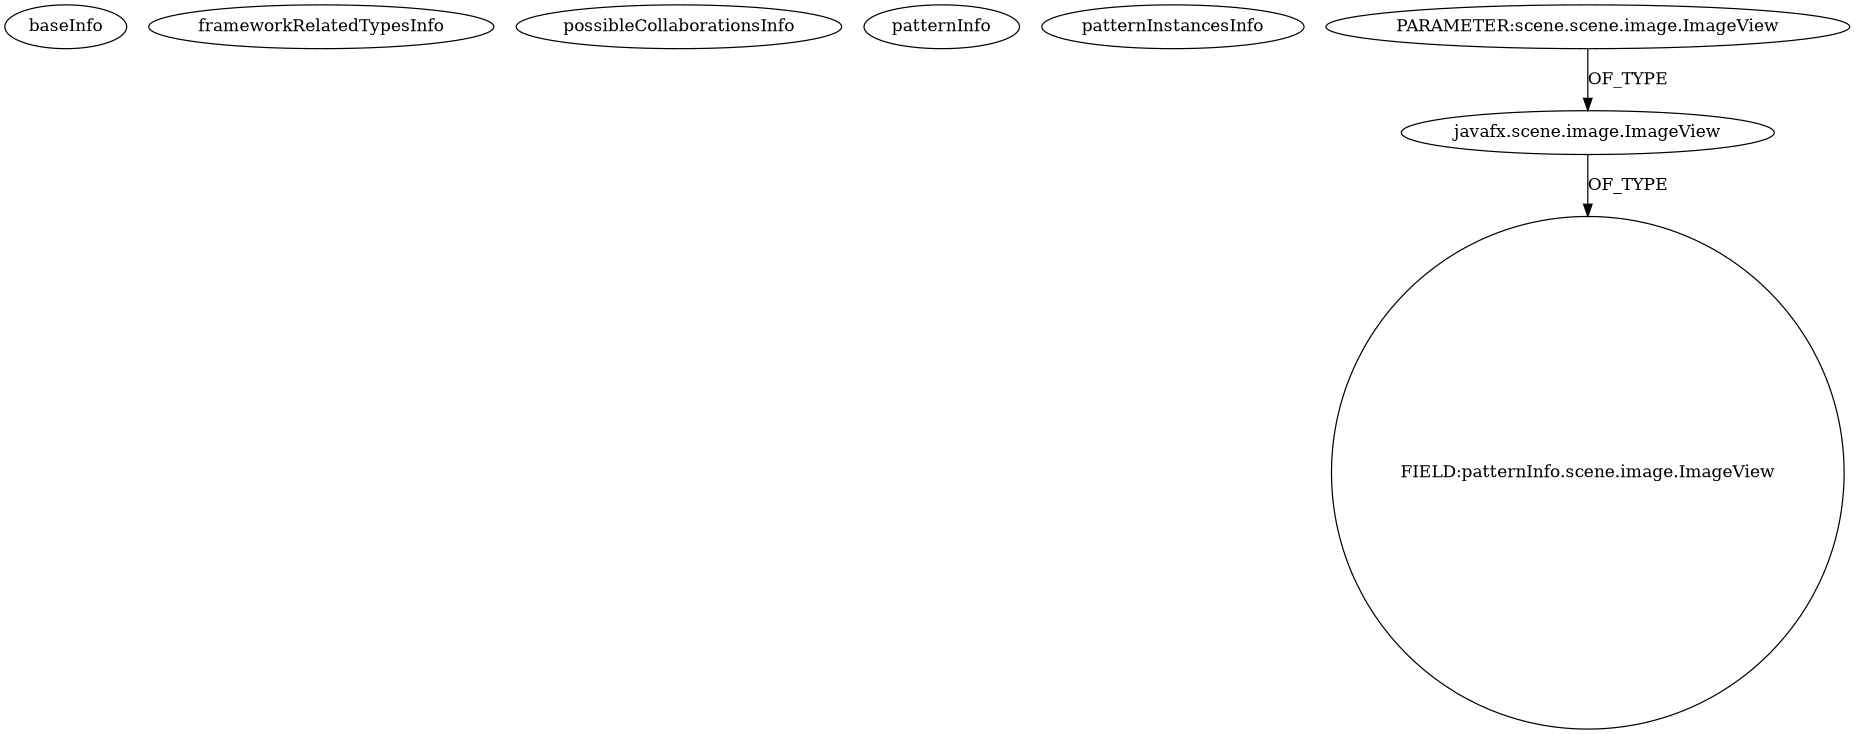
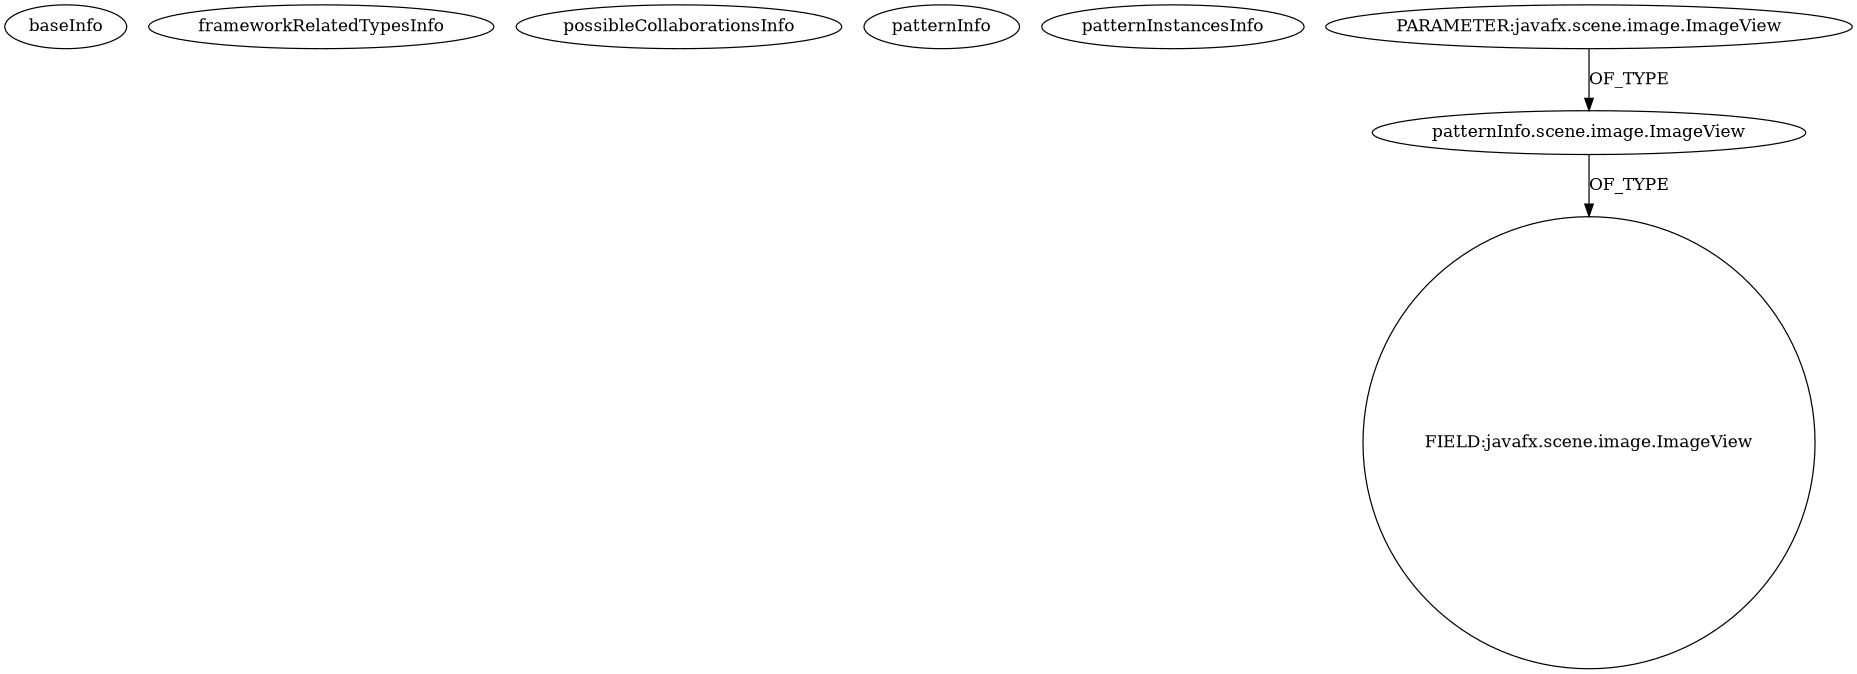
  digraph {
    baseInfo [category=pattern graphId=3835 isAnonymous=false possibleRelation=false]
    frameworkRelatedTypesInfo
    possibleCollaborationsInfo
    patternInfo [frequency=3.0 patternRootClient=null]
    patternInstancesInfo [0="kaizawa-esximonitor~/kaizawa-esximonitor/esximonitor-master/src/com/cafeform/esxi/esximonitor/OperationButtonBox.java~OperationButtonBox~3427" 1="prashker-KingsSGF~/prashker-KingsSGF/KingsSGF-master/src/uiSam/HexTileView.java~HexTileView~3900" 2="prashker-KingsSGF~/prashker-KingsSGF/KingsSGF-master/src/uiSam/BankView.java~BankView~3932"]
-   n6 [isFrameworkType=false label="PARAMETER:scene.scene.image.ImageView" vertexType=PARAMETER_DECLARATION]
-   n7 [isFrameworkType=false label="javafx.scene.image.ImageView" vertexType=FRAMEWORK_CLASS_TYPE]
-   n8 [isFrameworkType=false label="FIELD:patternInfo.scene.image.ImageView" shape=circle vertexType=FIELD_DECLARATION]
+   n6 [isFrameworkType=false label="PARAMETER:javafx.scene.image.ImageView" vertexType=PARAMETER_DECLARATION]
+   n7 [isFrameworkType=false label="patternInfo.scene.image.ImageView" vertexType=FRAMEWORK_CLASS_TYPE]
+   n8 [isFrameworkType=false label="FIELD:javafx.scene.image.ImageView" shape=circle vertexType=FIELD_DECLARATION]
    n6 -> n7 [label=OF_TYPE]
    n7 -> n8 [label=OF_TYPE]
  }
